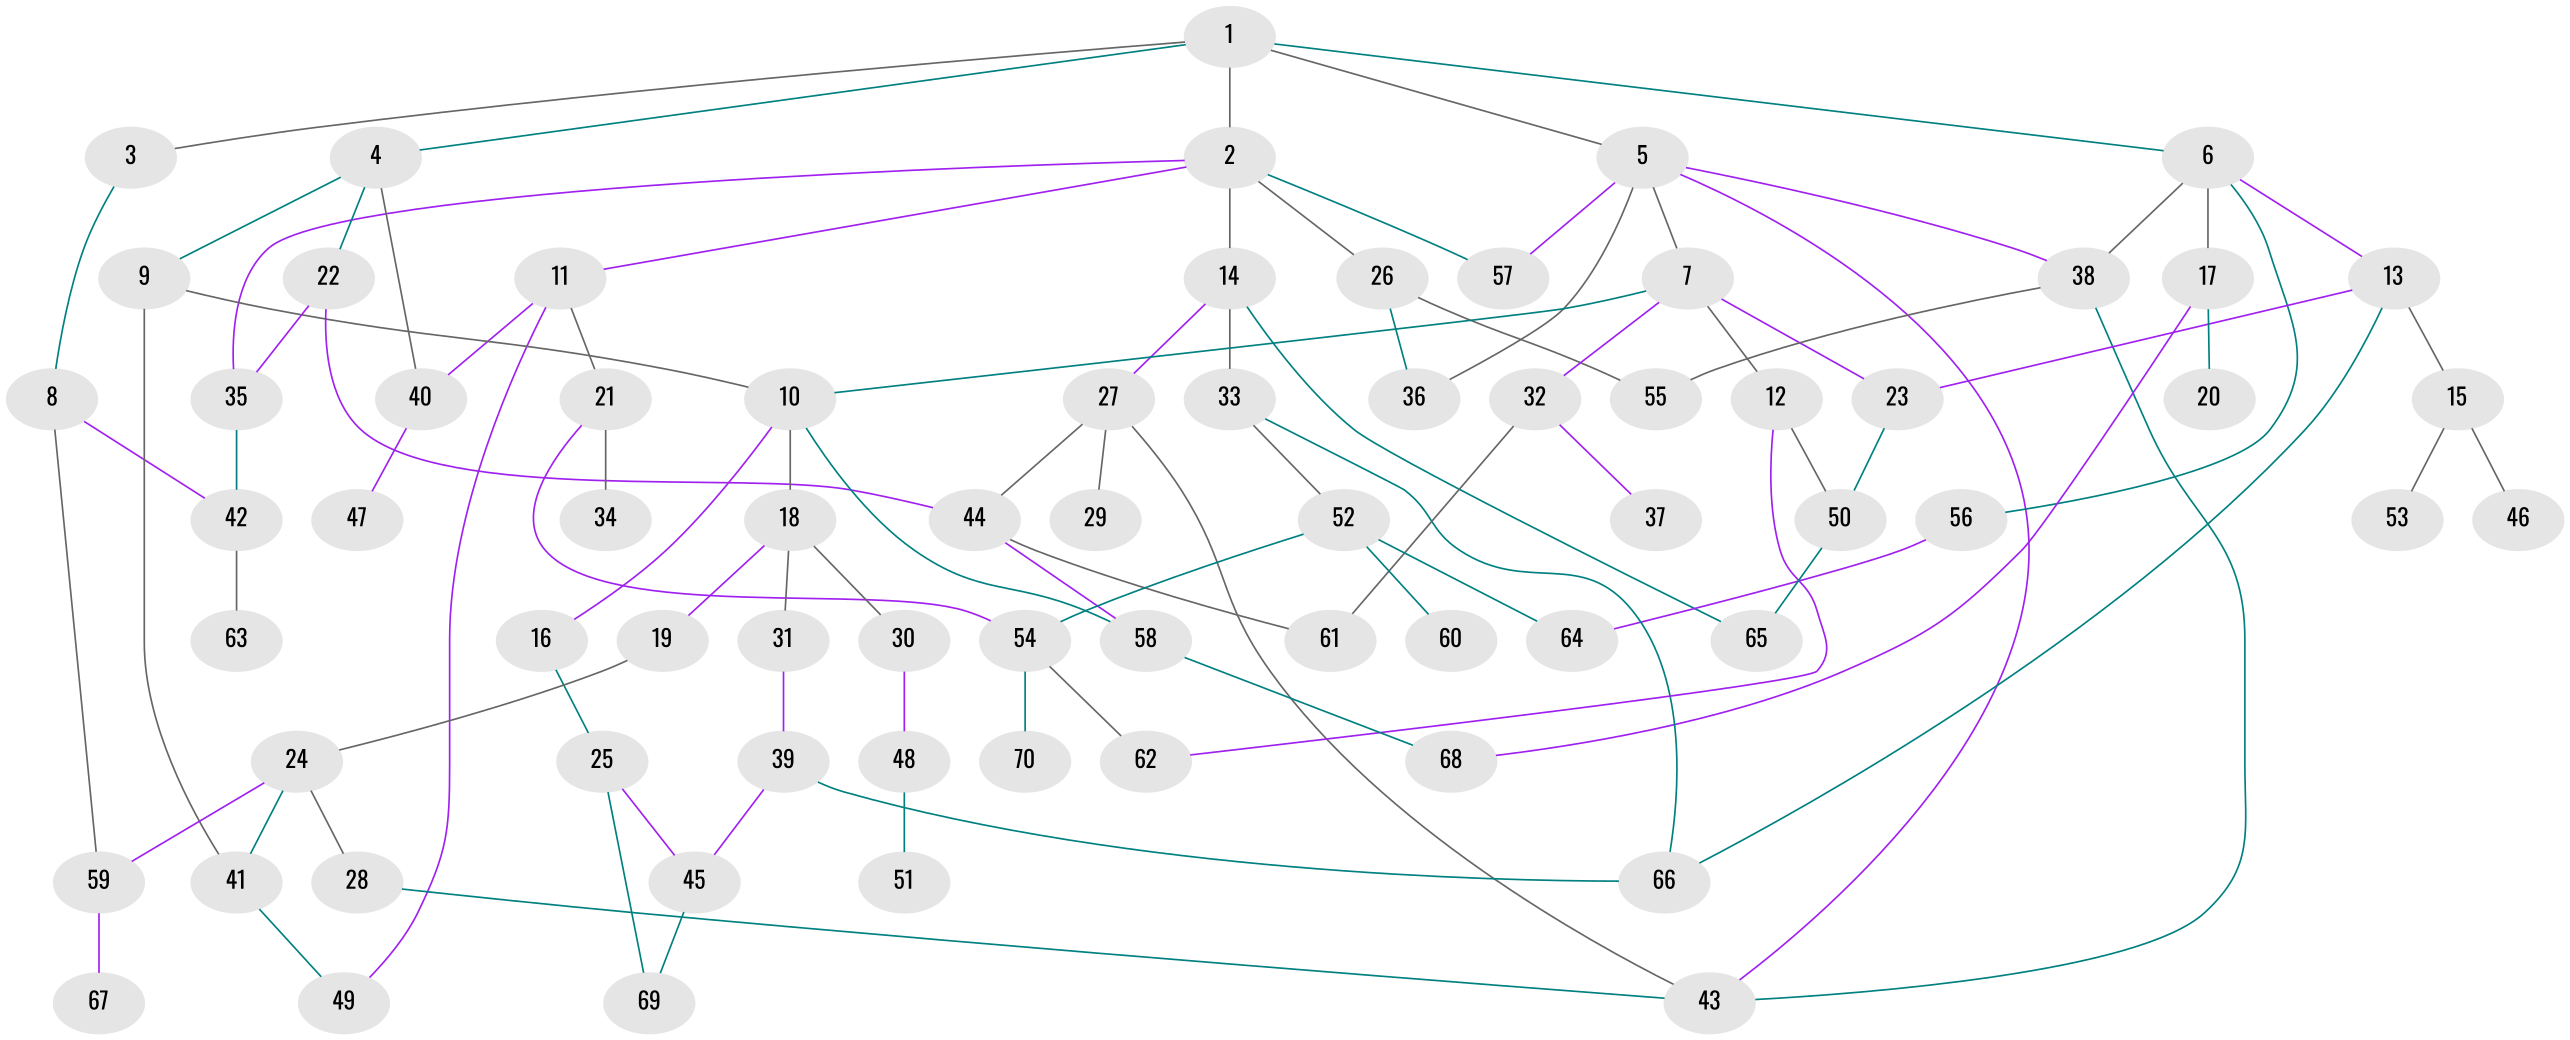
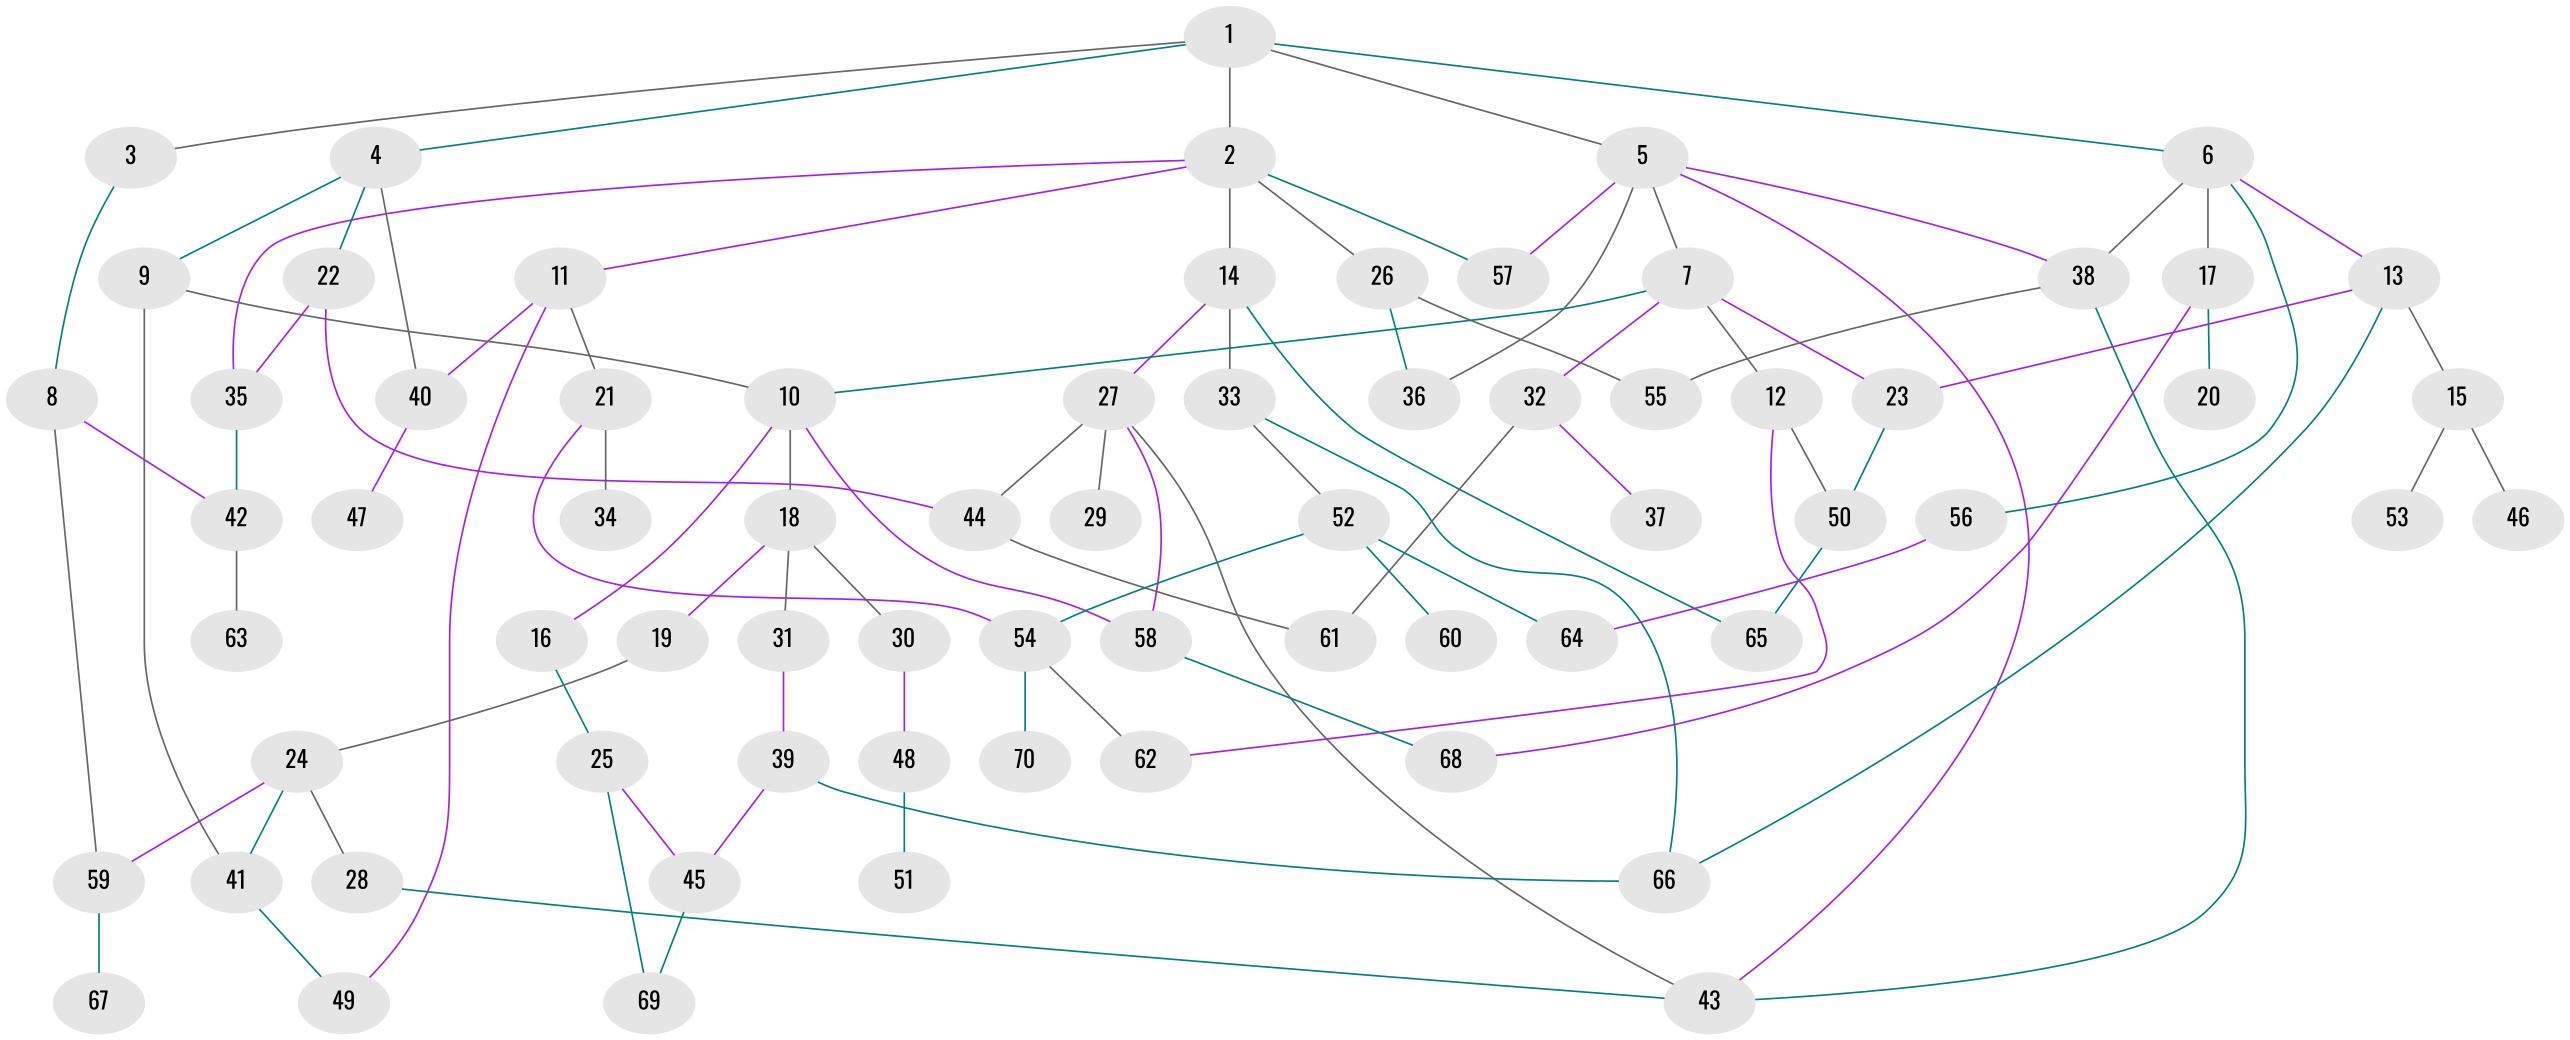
  graph {
    fontname=Oswald
    node [color=gray90 fontname=Oswald style=filled]
    edge [color=gray40 fontname=Oswald]
    1
    2
    3
    4
    5
    6
    11
    14
    26
    35
    57
    8
    9
    22
    40
    7
    38
    43
    36
    13
    17
    56
    21
    49
    27
    33
    65
    55
    42
    59
    10
    41
    44
    47
    12
    23
    32
    61
    15
    66
    20
    68
    64
    16
    18
    58
    50
    62
    37
    63
    67
    25
    19
    30
    31
    34
    54
    46
    53
    29
    52
    45
    69
    24
    48
    39
    28
    70
    51
    60
    1 -- 2
    1 -- 3
    1 -- 4 [color=teal]
    1 -- 5
    1 -- 6 [color=teal]
    2 -- 11 [color=purple]
    2 -- 14
    2 -- 26
    2 -- 35 [color=purple]
    2 -- 57 [color=teal]
    3 -- 8 [color=teal]
    4 -- 9 [color=teal]
    4 -- 22 [color=teal]
    4 -- 40
    5 -- 57 [color=purple]
    5 -- 7
    5 -- 38 [color=purple]
    5 -- 43 [color=purple]
    5 -- 36
    6 -- 38
    6 -- 13 [color=purple]
    6 -- 17
    6 -- 56 [color=teal]
    11 -- 40 [color=purple]
    11 -- 21
    11 -- 49 [color=purple]
    14 -- 27 [color=purple]
    14 -- 33
    14 -- 65 [color=teal]
    26 -- 36 [color=teal]
    26 -- 55
    35 -- 42 [color=teal]
    8 -- 42 [color=purple]
    8 -- 59
    9 -- 10
    9 -- 41
    22 -- 35 [color=purple]
    22 -- 44 [color=purple]
    40 -- 47 [color=purple]
    7 -- 10 [color=teal]
    7 -- 12
    7 -- 23 [color=purple]
    7 -- 32 [color=purple]
    38 -- 43 [color=teal]
    38 -- 55
    13 -- 23 [color=purple]
    13 -- 15
    13 -- 66 [color=teal]
    17 -- 20 [color=teal]
    17 -- 68 [color=purple]
    56 -- 64 [color=purple]
    21 -- 34
    21 -- 54 [color=purple]
    27 -- 43
    27 -- 44
-   44 -- 58 [color=purple]
+   27 -- 58 [color=purple]
    27 -- 29
    33 -- 66 [color=teal]
    33 -- 52
    42 -- 63
-   59 -- 67 [color=purple]
+   59 -- 67 [color=teal]
    10 -- 16 [color=purple]
    10 -- 18
-   10 -- 58 [color=teal]
+   10 -- 58 [color=purple]
    41 -- 49 [color=teal]
    44 -- 61
    12 -- 50
    12 -- 62 [color=purple]
    23 -- 50 [color=teal]
    32 -- 61
    32 -- 37 [color=purple]
    15 -- 46
    15 -- 53
    16 -- 25 [color=teal]
    18 -- 19 [color=purple]
    18 -- 30
    18 -- 31
    58 -- 68 [color=teal]
    50 -- 65 [color=teal]
    25 -- 45 [color=purple]
    25 -- 69 [color=teal]
    19 -- 24
    30 -- 48 [color=purple]
    31 -- 39 [color=purple]
    54 -- 62
    54 -- 70 [color=teal]
    52 -- 64 [color=teal]
    52 -- 54 [color=teal]
    52 -- 60 [color=teal]
    45 -- 69 [color=teal]
    24 -- 59 [color=purple]
    24 -- 41 [color=teal]
    24 -- 28
    48 -- 51 [color=teal]
    39 -- 66 [color=teal]
    39 -- 45 [color=purple]
    28 -- 43 [color=teal]
  }
